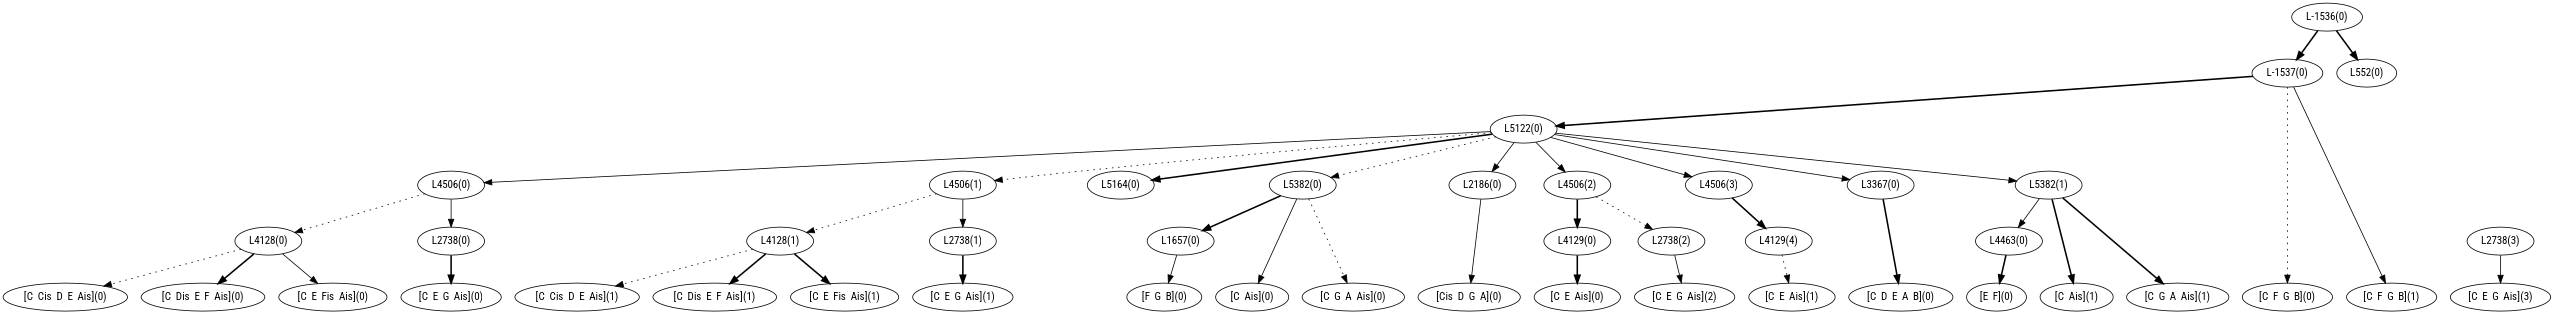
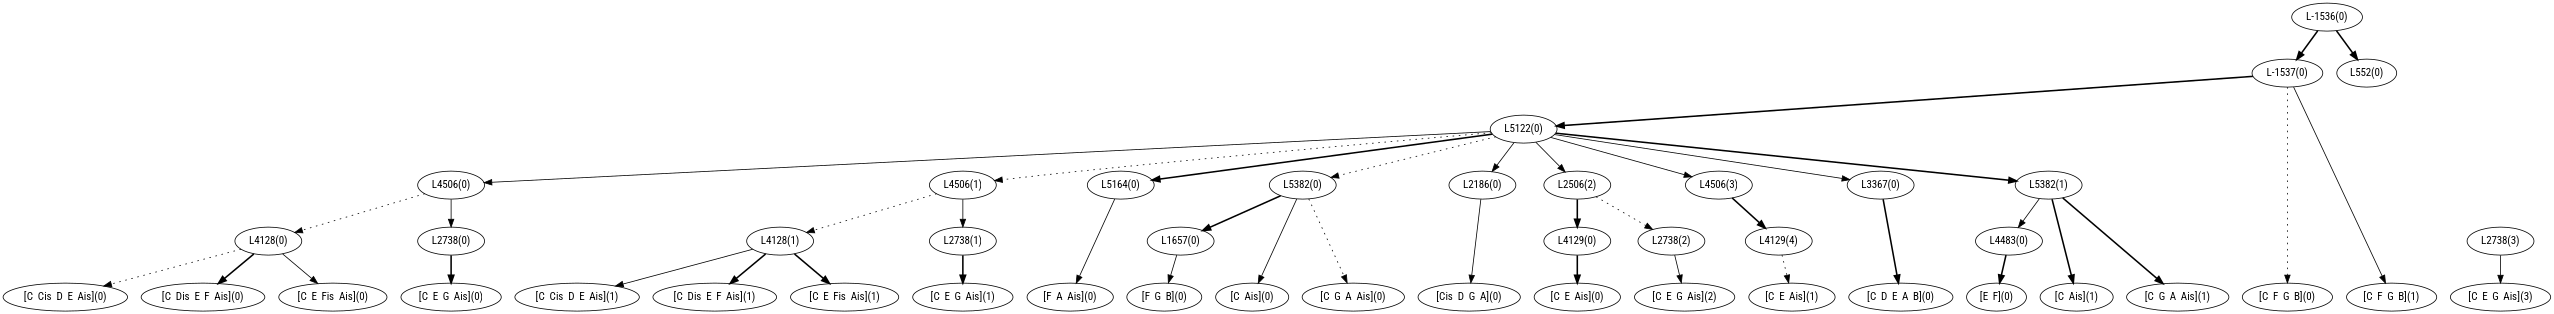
  digraph {
    fontname="Roboto Condensed"
    node [fontname="Roboto Condensed"]
    edge [fontname="Roboto Condensed" style=solid]
    "L-1536(0)"
    "L-1537(0)"
    "L552(0)"
    "L5122(0)"
    "L4506(0)"
    "L4506(1)"
    "L5164(0)"
    "L5382(0)"
    "L2186(0)"
-   "L4506(2)"
+   "L4506(2)" [label="L2506(2)"]
    "L4506(3)"
    "L3367(0)"
    "L5382(1)"
    "L4128(0)"
    "L2738(0)"
    "L4128(1)"
    "L2738(1)"
    "L1657(0)"
    "L4129(0)"
    "L2738(2)"
    n21 [label="L4129(4)"]
    "L2738(3)"
-   "L4483(0)" [label="L4463(0)"]
+   "L4483(0)"
    "[C  Cis  D  E  Ais](0)"
    "[C  Dis  E  F  Ais](0)"
    "[C  E  Fis  Ais](0)"
    "[C  E  G  Ais](0)"
    "[C  Cis  D  E  Ais](1)"
    "[C  Dis  E  F  Ais](1)"
    "[C  E  Fis  Ais](1)"
    "[C  E  G  Ais](1)"
+   "[F  A  Ais](0)"
    "[F  G  B](0)"
    "[C  Ais](0)"
    "[C  G  A  Ais](0)"
    "[Cis  D  G  A](0)"
    "[C  E  Ais](0)"
    "[C  E  G  Ais](2)"
    "[C  E  Ais](1)"
    "[C  E  G  Ais](3)"
    "[C  D  E  A  B](0)"
    "[E  F](0)"
    "[C  Ais](1)"
    "[C  G  A  Ais](1)"
    "[C  F  G  B](0)"
    "[C  F  G  B](1)"
    subgraph sub_1 {
      rank=min
      "L-1536(0)"
    }
    subgraph sub_2 {
      rank=same
      "L-1537(0)"
      "L552(0)"
    }
    subgraph sub_3 {
      rank=same
      "L5122(0)"
    }
    subgraph sub_4 {
      rank=same
      "L4506(0)"
      "L4506(1)"
      "L5164(0)"
      "L5382(0)"
      "L2186(0)"
      "L4506(2)"
      "L4506(3)"
      "L3367(0)"
      "L5382(1)"
    }
    subgraph sub_5 {
      rank=same
      "L4128(0)"
      "L2738(0)"
      "L4128(1)"
      "L2738(1)"
      "L1657(0)"
      "L4129(0)"
      "L2738(2)"
      n21
      "L2738(3)"
      "L4483(0)"
    }
    subgraph sub_6 {
      rank=max
      "[C  Cis  D  E  Ais](0)"
      "[C  Dis  E  F  Ais](0)"
      "[C  E  Fis  Ais](0)"
      "[C  E  G  Ais](0)"
      "[C  Cis  D  E  Ais](1)"
      "[C  Dis  E  F  Ais](1)"
      "[C  E  Fis  Ais](1)"
      "[C  E  G  Ais](1)"
+     "[F  A  Ais](0)"
      "[F  G  B](0)"
      "[C  Ais](0)"
      "[C  G  A  Ais](0)"
      "[Cis  D  G  A](0)"
      "[C  E  Ais](0)"
      "[C  E  G  Ais](2)"
      "[C  E  Ais](1)"
      "[C  E  G  Ais](3)"
      "[C  D  E  A  B](0)"
      "[E  F](0)"
      "[C  Ais](1)"
      "[C  G  A  Ais](1)"
      "[C  F  G  B](0)"
      "[C  F  G  B](1)"
    }
    "L-1536(0)" -> "L-1537(0)" [style=bold]
    "L-1536(0)" -> "L552(0)" [style=bold]
    "L-1537(0)" -> "L5122(0)" [style=bold]
    "L-1537(0)" -> "[C  F  G  B](0)" [style=dotted]
    "L-1537(0)" -> "[C  F  G  B](1)"
    "L5122(0)" -> "L4506(0)"
    "L5122(0)" -> "L4506(1)" [style=dotted]
    "L5122(0)" -> "L5164(0)" [style=bold]
    "L5122(0)" -> "L5382(0)" [style=dotted]
    "L5122(0)" -> "L2186(0)"
    "L5122(0)" -> "L4506(2)"
    "L5122(0)" -> "L4506(3)"
    "L5122(0)" -> "L3367(0)"
-   "L5122(0)" -> "L5382(1)"
+   "L5122(0)" -> "L5382(1)" [style=bold]
    "L4506(0)" -> "L4128(0)" [style=dotted]
    "L4506(0)" -> "L2738(0)"
    "L4506(1)" -> "L4128(1)" [style=dotted]
    "L4506(1)" -> "L2738(1)"
+   "L5164(0)" -> "[F  A  Ais](0)"
    "L5382(0)" -> "L1657(0)" [style=bold]
    "L5382(0)" -> "[C  Ais](0)"
    "L5382(0)" -> "[C  G  A  Ais](0)" [style=dotted]
    "L2186(0)" -> "[Cis  D  G  A](0)"
    "L4506(2)" -> "L4129(0)" [style=bold]
    "L4506(2)" -> "L2738(2)" [style=dotted]
    "L4506(3)" -> n21 [style=bold]
    "L3367(0)" -> "[C  D  E  A  B](0)" [style=bold]
    "L5382(1)" -> "L4483(0)"
    "L5382(1)" -> "[C  Ais](1)" [style=bold]
    "L5382(1)" -> "[C  G  A  Ais](1)" [style=bold]
    "L4128(0)" -> "[C  Cis  D  E  Ais](0)" [style=dotted]
    "L4128(0)" -> "[C  Dis  E  F  Ais](0)" [style=bold]
    "L4128(0)" -> "[C  E  Fis  Ais](0)"
    "L2738(0)" -> "[C  E  G  Ais](0)" [style=bold]
-   "L4128(1)" -> "[C  Cis  D  E  Ais](1)" [style=dotted]
+   "L4128(1)" -> "[C  Cis  D  E  Ais](1)"
    "L4128(1)" -> "[C  Dis  E  F  Ais](1)" [style=bold]
    "L4128(1)" -> "[C  E  Fis  Ais](1)" [style=bold]
    "L2738(1)" -> "[C  E  G  Ais](1)" [style=bold]
    "L1657(0)" -> "[F  G  B](0)"
    "L4129(0)" -> "[C  E  Ais](0)" [style=bold]
    "L2738(2)" -> "[C  E  G  Ais](2)"
    n21 -> "[C  E  Ais](1)" [style=dotted]
    "L2738(3)" -> "[C  E  G  Ais](3)"
    "L4483(0)" -> "[E  F](0)" [style=bold]
  }
